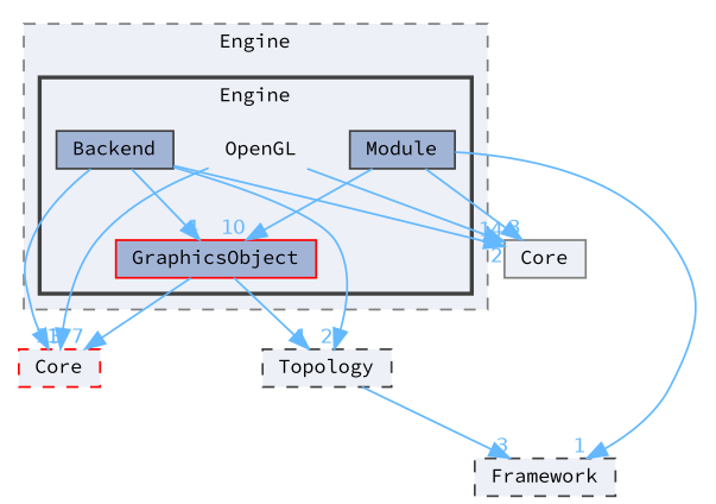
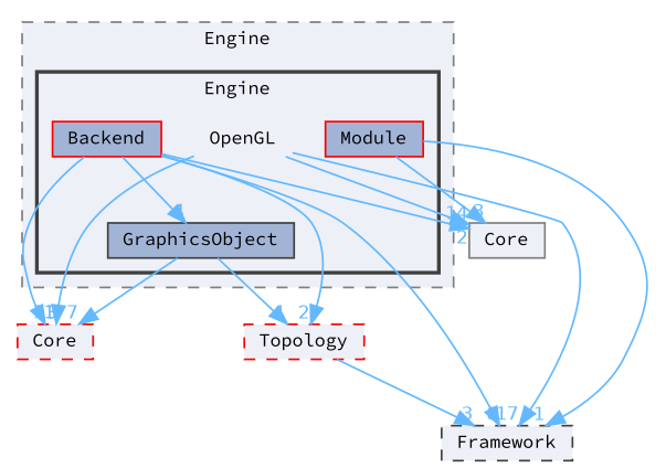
  digraph {
    compound=true
    fontname="Source Code Pro"
    node [fontname="Source Code Pro" fontsize=10 shape=box color=grey25 fillcolor="#edf0f7" style=filled]
    edge [color=steelblue1 fontcolor=steelblue1 fontname="Source Code Pro" fontsize=10 headlabel=3 labeldistance=1.5 labelfontname=Helvetica labelfontsize=10]
    n1 [height=0.2 label=OpenGL shape=plaintext width=0.4 color="" fillcolor="" style=""]
-   n2 [fillcolor="#a2b4d6" height=0.2 label=Backend width=0.4]
-   n3 [color=red fillcolor="#a2b4d6" height=0.2 label=GraphicsObject width=0.4]
-   n4 [fillcolor="#a2b4d6" height=0.2 label=Module width=0.4]
+   n2 [color=red fillcolor="#a2b4d6" height=0.2 label=Backend width=0.4]
+   n3 [fillcolor="#a2b4d6" height=0.2 label=GraphicsObject width=0.4]
+   n4 [color=red fillcolor="#a2b4d6" height=0.2 label=Module width=0.4]
    n5 [color=red height=0.2 label=Core style="filled,dashed" width=0.4]
    n6 [color=grey50 height=0.2 label=Core width=0.4]
    n7 [height=0.2 label=Framework style="filled,dashed" width=0.4]
-   n8 [height=0.2 label=Topology style="filled,dashed" width=0.4]
+   n8 [color=red height=0.2 label=Topology style="filled,dashed" width=0.4]
    subgraph cluster_1 {
      bgcolor="#edf0f7"
      fontsize=10
      label=Engine
      pencolor=grey50
      style="filled,dashed"
      subgraph cluster_2 {
        bgcolor="#edf0f7"
        fontsize=10
        label=Engine
        pencolor=grey25
        style="filled,bold"
        n1
        n2
        n3
        n4
      }
    }
    n1 -> n5 [headlabel=11]
    n1 -> n6 [headlabel=14]
+   n1 -> n7 [headlabel=17]
    n2 -> n3 [headlabel=4]
    n2 -> n5
    n2 -> n6 [headlabel=2]
+   n2 -> n7 [headlabel=8]
    n2 -> n8 [headlabel=2]
    n3 -> n5 [headlabel=7]
    n3 -> n8 [headlabel=1]
-   n4 -> n3 [headlabel=10]
    n4 -> n6
    n4 -> n7 [headlabel=1]
    n8 -> n7
  }
